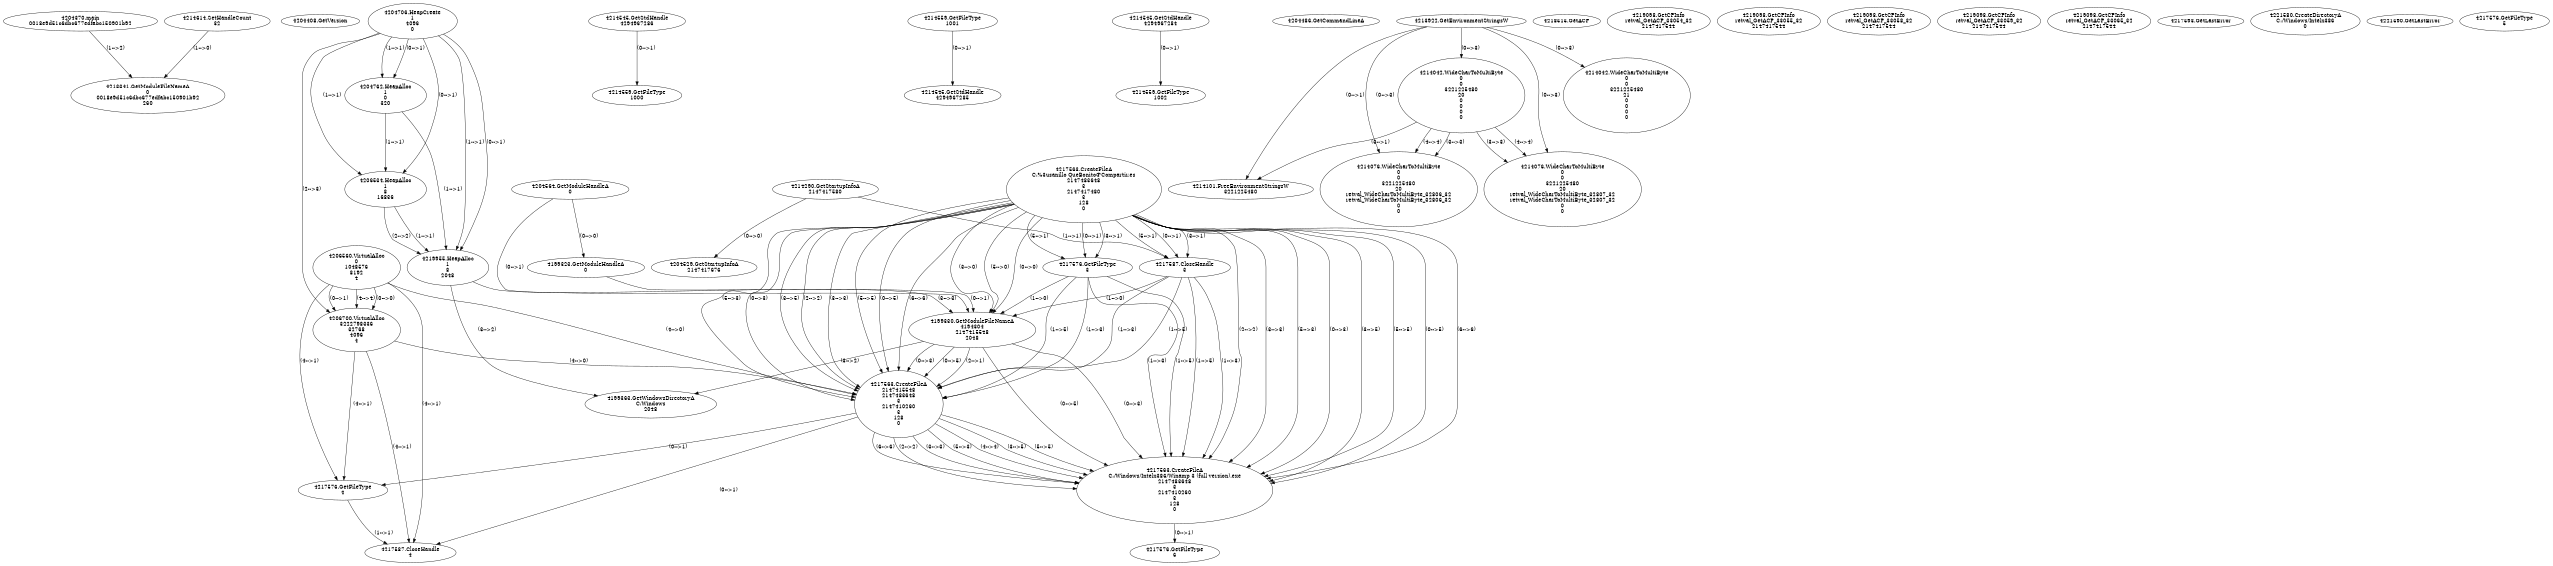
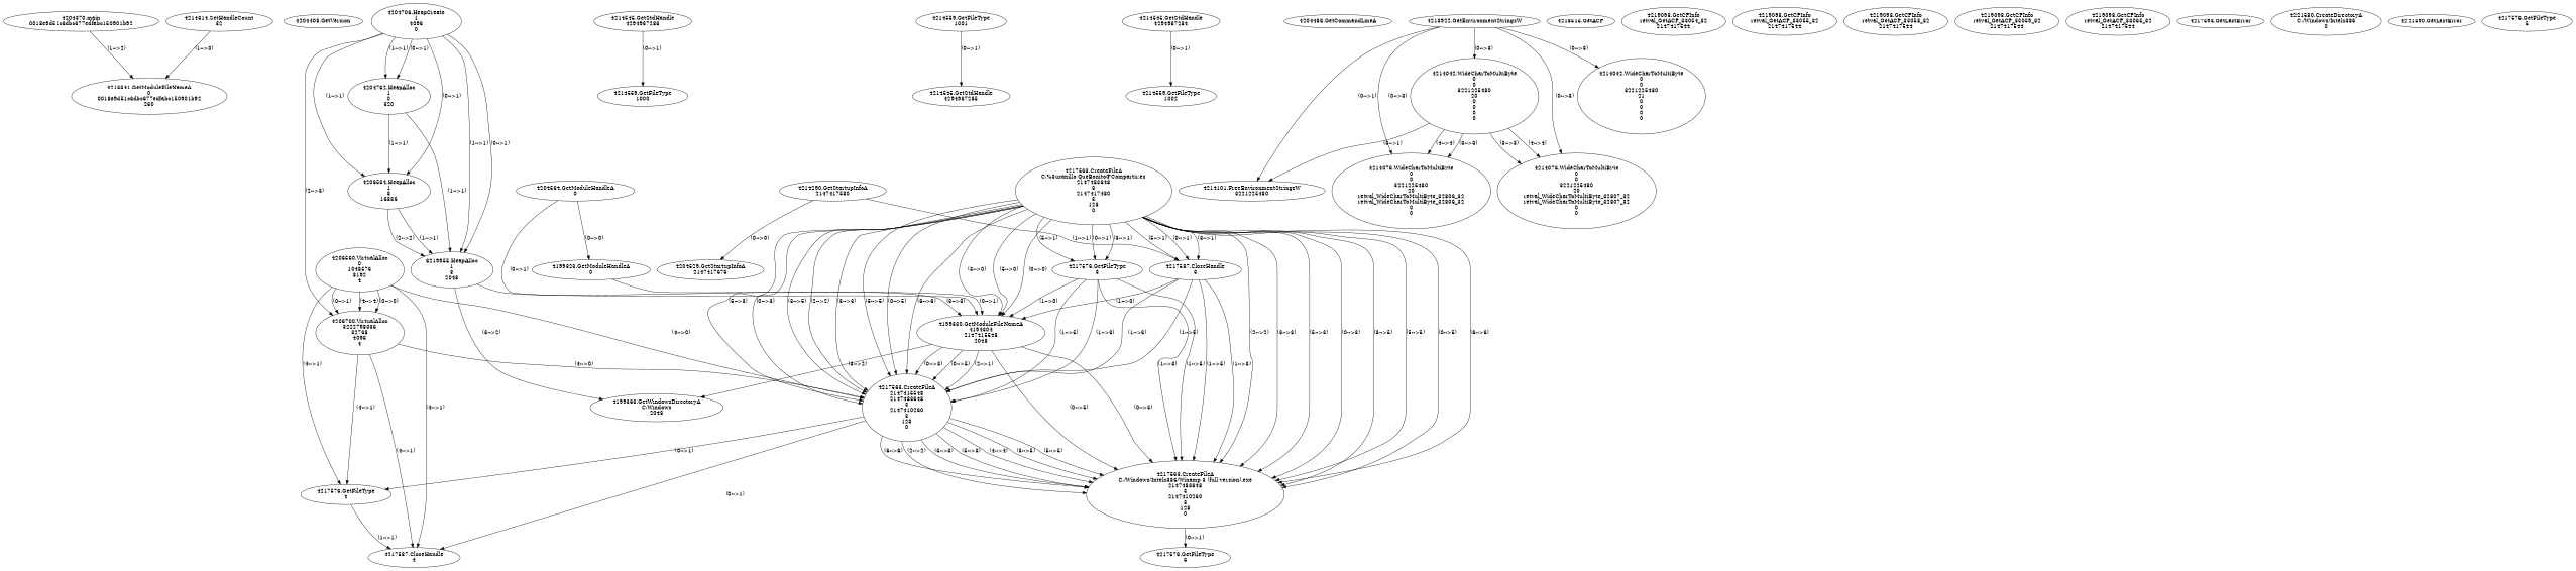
  digraph {
    n1 [label="4204370.main\n0018e9d51c6dbc677edfabc150901b92"]
    n2 [label="4213341.GetModuleFileNameA\n0\n0018e9d51c6dbc677edfabc150901b92\n260"]
    n3 [label="4204408.GetVersion\n"]
    n4 [label="4204706.HeapCreate\n1\n4096\n0"]
    n5 [label="4204762.HeapAlloc\n1\n0\n320"]
    n6 [label="4206534.HeapAlloc\n1\n8\n16836"]
    n7 [label="4206700.VirtualAlloc\n3222798336\n32768\n4096\n4"]
-   n8 [label="4219955.HeapAlloc\n1\n8\n2048"]
+   n8 [label="6219955.HeapAlloc\n1\n8\n2048"]
    n9 [label="4217563.CreateFileA\n2147415548\n2147483648\n3\n2147410260\n3\n128\n0"]
    n10 [label="4217576.GetFileType\n4"]
    n11 [label="4217587.CloseHandle\n4"]
    n12 [label="4199330.GetModuleFileNameA\n4194304\n2147415548\n2048"]
    n13 [label="4199363.GetWindowsDirectoryA\nC:\Windows\n2048"]
    n14 [label="4206560.VirtualAlloc\n0\n1048576\n8192\n4"]
    n15 [label="4217563.CreateFileA\nC:/Windows/Intelx386/Winamp 3 (full version).exe\n2147483648\n3\n2147410260\n3\n128\n0"]
    n16 [label="4214290.GetStartupInfoA\n2147417580"]
    n17 [label="4204529.GetStartupInfoA\n2147417676"]
    n18 [label="4217587.CloseHandle\n3"]
    n19 [label="4214545.GetStdHandle\n4294967286"]
    n20 [label="4214559.GetFileType\n1000"]
    n21 [label="4214545.GetStdHandle\n4294967285"]
    n22 [label="4214559.GetFileType\n1001"]
    n23 [label="4214545.GetStdHandle\n4294967284"]
    n24 [label="4214559.GetFileType\n1002"]
    n25 [label="4214614.SetHandleCount\n32"]
    n26 [label="4204486.GetCommandLineA\n"]
    n27 [label="4213922.GetEnvironmentStringsW\n"]
    n28 [label="4214042.WideCharToMultiByte\n0\n0\n3221225480\n20\n0\n0\n0\n0"]
    n29 [label="4214101.FreeEnvironmentStringsW\n3221225480"]
    n30 [label="4214076.WideCharToMultiByte\n0\n0\n3221225480\n20\nretval_WideCharToMultiByte_32806_32\nretval_WideCharToMultiByte_32806_32\n0\n0"]
    n31 [label="4214076.WideCharToMultiByte\n0\n0\n3221225480\n20\nretval_WideCharToMultiByte_32807_32\nretval_WideCharToMultiByte_32807_32\n0\n0"]
    n32 [label="4214042.WideCharToMultiByte\n0\n0\n3221225480\n21\n0\n0\n0\n0"]
    n33 [label="4218515.GetACP\n"]
    n34 [label="4219098.GetCPInfo\nretval_GetACP_33054_32\n2147417544"]
    n35 [label="4219098.GetCPInfo\nretval_GetACP_33055_32\n2147417544"]
    n36 [label="4219098.GetCPInfo\nretval_GetACP_33058_32\n2147417544"]
    n37 [label="4219098.GetCPInfo\nretval_GetACP_33059_32\n2147417544"]
    n38 [label="4219098.GetCPInfo\nretval_GetACP_33065_32\n2147417544"]
    n39 [label="4204564.GetModuleHandleA\n0"]
    n40 [label="4199323.GetModuleHandleA\n0"]
    n41 [label="4217563.CreateFileA\nC:\Gusanillo QueBonito@Compartir.es\n2147483648\n3\n2147417480\n3\n128\n0"]
    n42 [label="4217576.GetFileType\n3"]
    n43 [label="4217576.GetFileType\n6"]
    n44 [label="4217593.GetLastError\n"]
    n45 [label="4221580.CreateDirectoryA\nC:/Windows/Intelx386\n0"]
    n46 [label="4221590.GetLastError\n"]
    n47 [label="4217576.GetFileType\n5"]
    n1 -> n2 [label="(1-->2)"]
    n4 -> n5 [label="(1-->1)"]
    n4 -> n5 [label="(0-->1)"]
    n4 -> n6 [label="(1-->1)"]
    n4 -> n6 [label="(0-->1)"]
    n4 -> n7 [label="(2-->3)"]
    n4 -> n8 [label="(1-->1)"]
    n4 -> n8 [label="(0-->1)"]
    n5 -> n6 [label="(1-->1)"]
    n5 -> n8 [label="(1-->1)"]
    n6 -> n8 [label="(1-->1)"]
    n6 -> n8 [label="(2-->2)"]
    n7 -> n9 [label="(4-->0)"]
    n7 -> n10 [label="(4-->1)"]
    n7 -> n11 [label="(4-->1)"]
    n8 -> n12 [label="(3-->3)"]
    n8 -> n13 [label="(3-->2)"]
    n9 -> n10 [label="(0-->1)"]
    n9 -> n11 [label="(0-->1)"]
    n9 -> n15 [label="(2-->2)"]
    n9 -> n15 [label="(3-->3)"]
    n9 -> n15 [label="(5-->3)"]
    n9 -> n15 [label="(4-->4)"]
    n9 -> n15 [label="(3-->5)"]
    n9 -> n15 [label="(5-->5)"]
    n9 -> n15 [label="(6-->6)"]
    n10 -> n11 [label="(1-->1)"]
    n12 -> n9 [label="(2-->1)"]
    n12 -> n9 [label="(0-->3)"]
    n12 -> n9 [label="(0-->5)"]
    n12 -> n13 [label="(3-->2)"]
    n12 -> n15 [label="(0-->3)"]
    n12 -> n15 [label="(0-->5)"]
    n14 -> n7 [label="(0-->1)"]
    n14 -> n7 [label="(4-->4)"]
    n14 -> n7 [label="(0-->0)"]
    n14 -> n9 [label="(4-->0)"]
    n14 -> n10 [label="(4-->1)"]
    n14 -> n11 [label="(4-->1)"]
    n15 -> n43 [label="(0-->1)"]
    n16 -> n17 [label="(0-->0)"]
    n16 -> n18 [label="(1-->1)"]
    n18 -> n9 [label="(1-->3)"]
    n18 -> n9 [label="(1-->5)"]
    n18 -> n12 [label="(1-->0)"]
    n18 -> n15 [label="(1-->3)"]
    n18 -> n15 [label="(1-->5)"]
    n19 -> n20 [label="(0-->1)"]
    n22 -> n21 [label="(0-->1)"]
    n23 -> n24 [label="(0-->1)"]
    n25 -> n2 [label="(1-->0)"]
    n27 -> n28 [label="(0-->3)"]
    n27 -> n29 [label="(0-->1)"]
    n27 -> n30 [label="(0-->3)"]
    n27 -> n31 [label="(0-->3)"]
    n27 -> n32 [label="(0-->3)"]
    n28 -> n29 [label="(3-->1)"]
    n28 -> n30 [label="(3-->3)"]
    n28 -> n30 [label="(4-->4)"]
    n28 -> n31 [label="(3-->3)"]
    n28 -> n31 [label="(4-->4)"]
    n39 -> n12 [label="(0-->1)"]
    n39 -> n40 [label="(0-->0)"]
    n40 -> n12 [label="(0-->1)"]
    n41 -> n9 [label="(2-->2)"]
    n41 -> n9 [label="(3-->3)"]
    n41 -> n9 [label="(5-->3)"]
    n41 -> n9 [label="(0-->3)"]
    n41 -> n9 [label="(3-->5)"]
    n41 -> n9 [label="(5-->5)"]
    n41 -> n9 [label="(0-->5)"]
    n41 -> n9 [label="(6-->6)"]
    n41 -> n12 [label="(3-->0)"]
    n41 -> n12 [label="(5-->0)"]
    n41 -> n12 [label="(0-->0)"]
    n41 -> n15 [label="(2-->2)"]
    n41 -> n15 [label="(3-->3)"]
    n41 -> n15 [label="(5-->3)"]
    n41 -> n15 [label="(0-->3)"]
    n41 -> n15 [label="(3-->5)"]
    n41 -> n15 [label="(5-->5)"]
    n41 -> n15 [label="(0-->5)"]
    n41 -> n15 [label="(6-->6)"]
    n41 -> n18 [label="(3-->1)"]
    n41 -> n18 [label="(5-->1)"]
    n41 -> n18 [label="(0-->1)"]
    n41 -> n42 [label="(3-->1)"]
    n41 -> n42 [label="(5-->1)"]
    n41 -> n42 [label="(0-->1)"]
    n42 -> n9 [label="(1-->3)"]
    n42 -> n9 [label="(1-->5)"]
    n42 -> n12 [label="(1-->0)"]
    n42 -> n15 [label="(1-->3)"]
    n42 -> n15 [label="(1-->5)"]
  }
